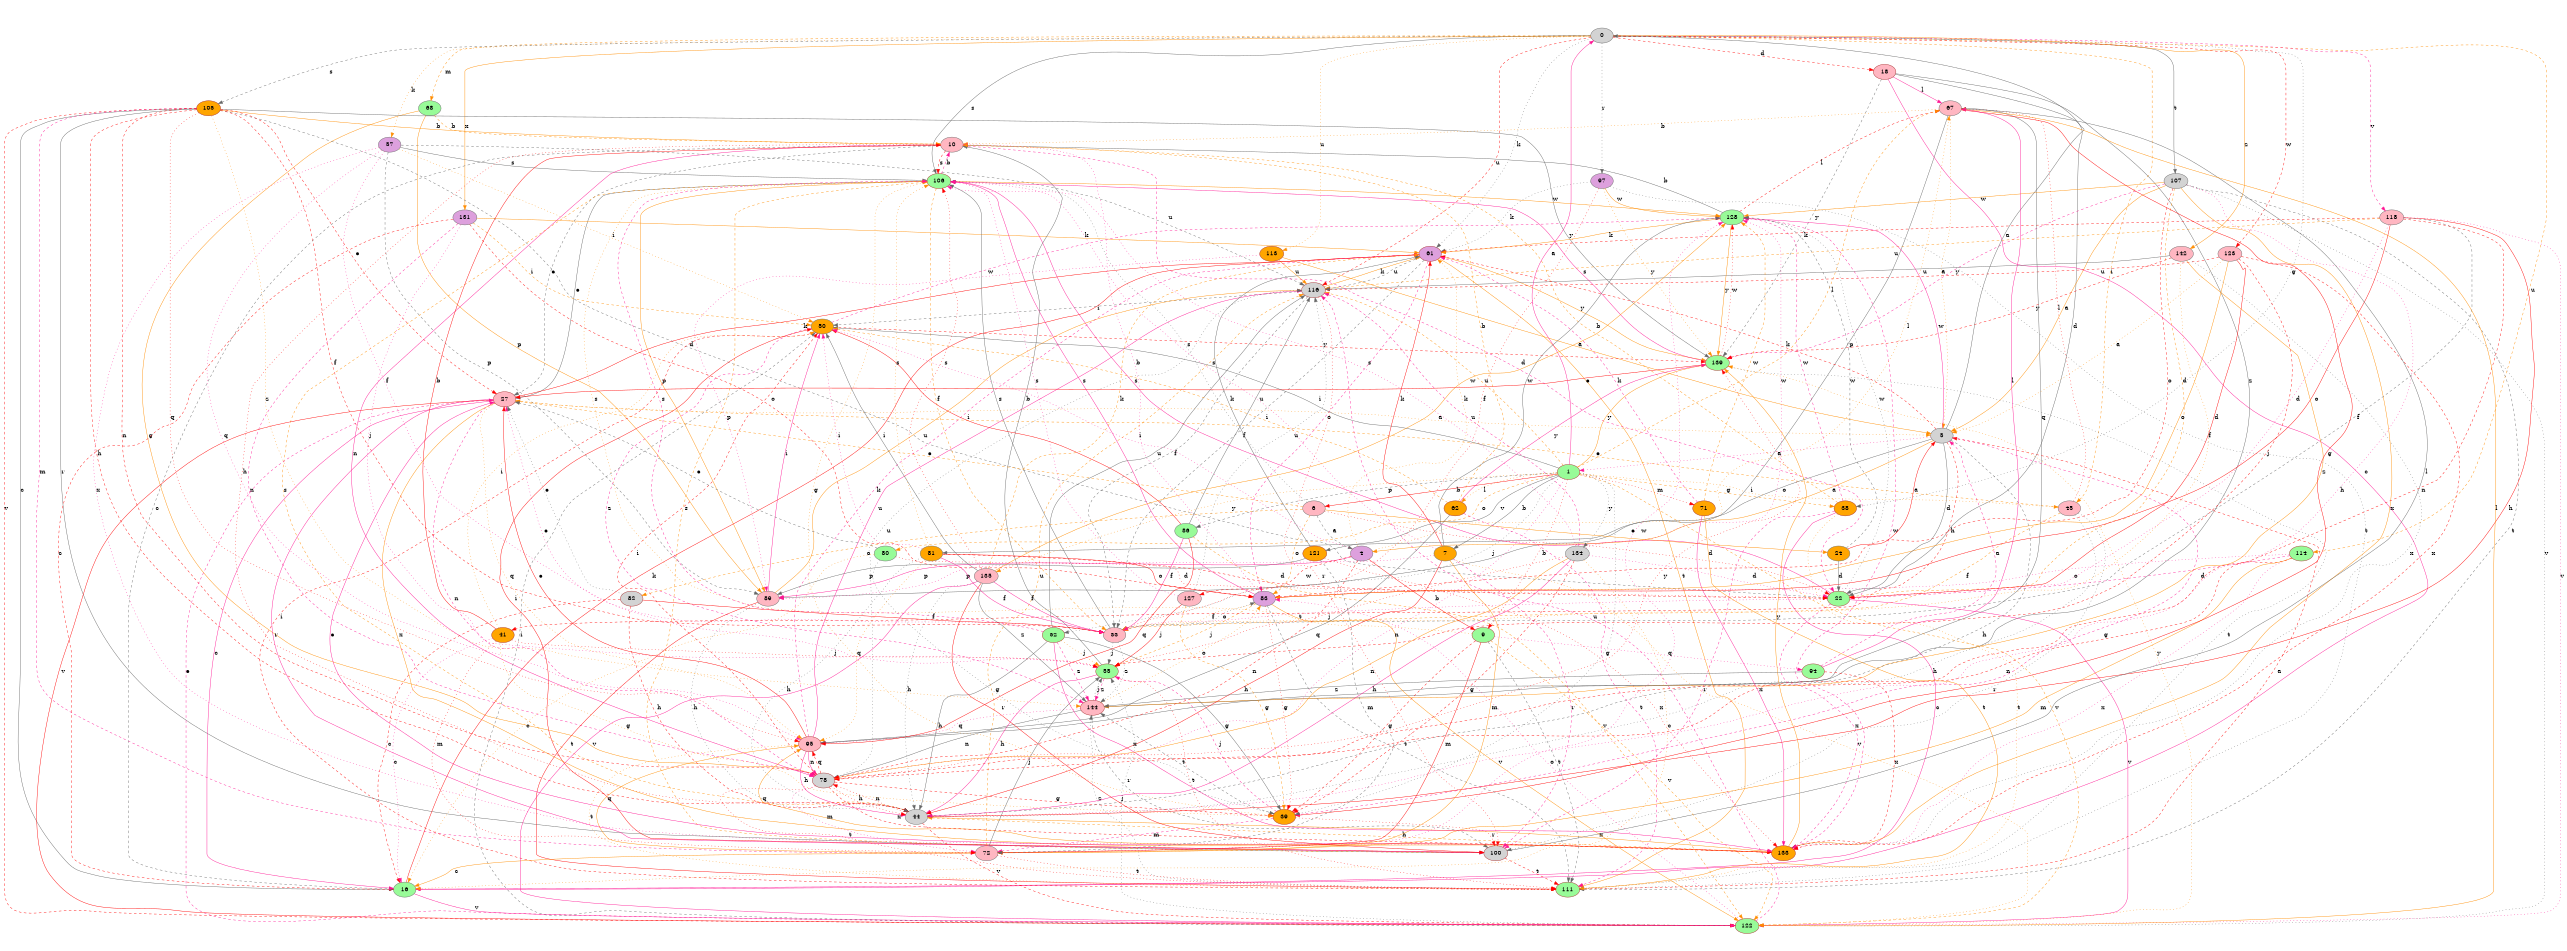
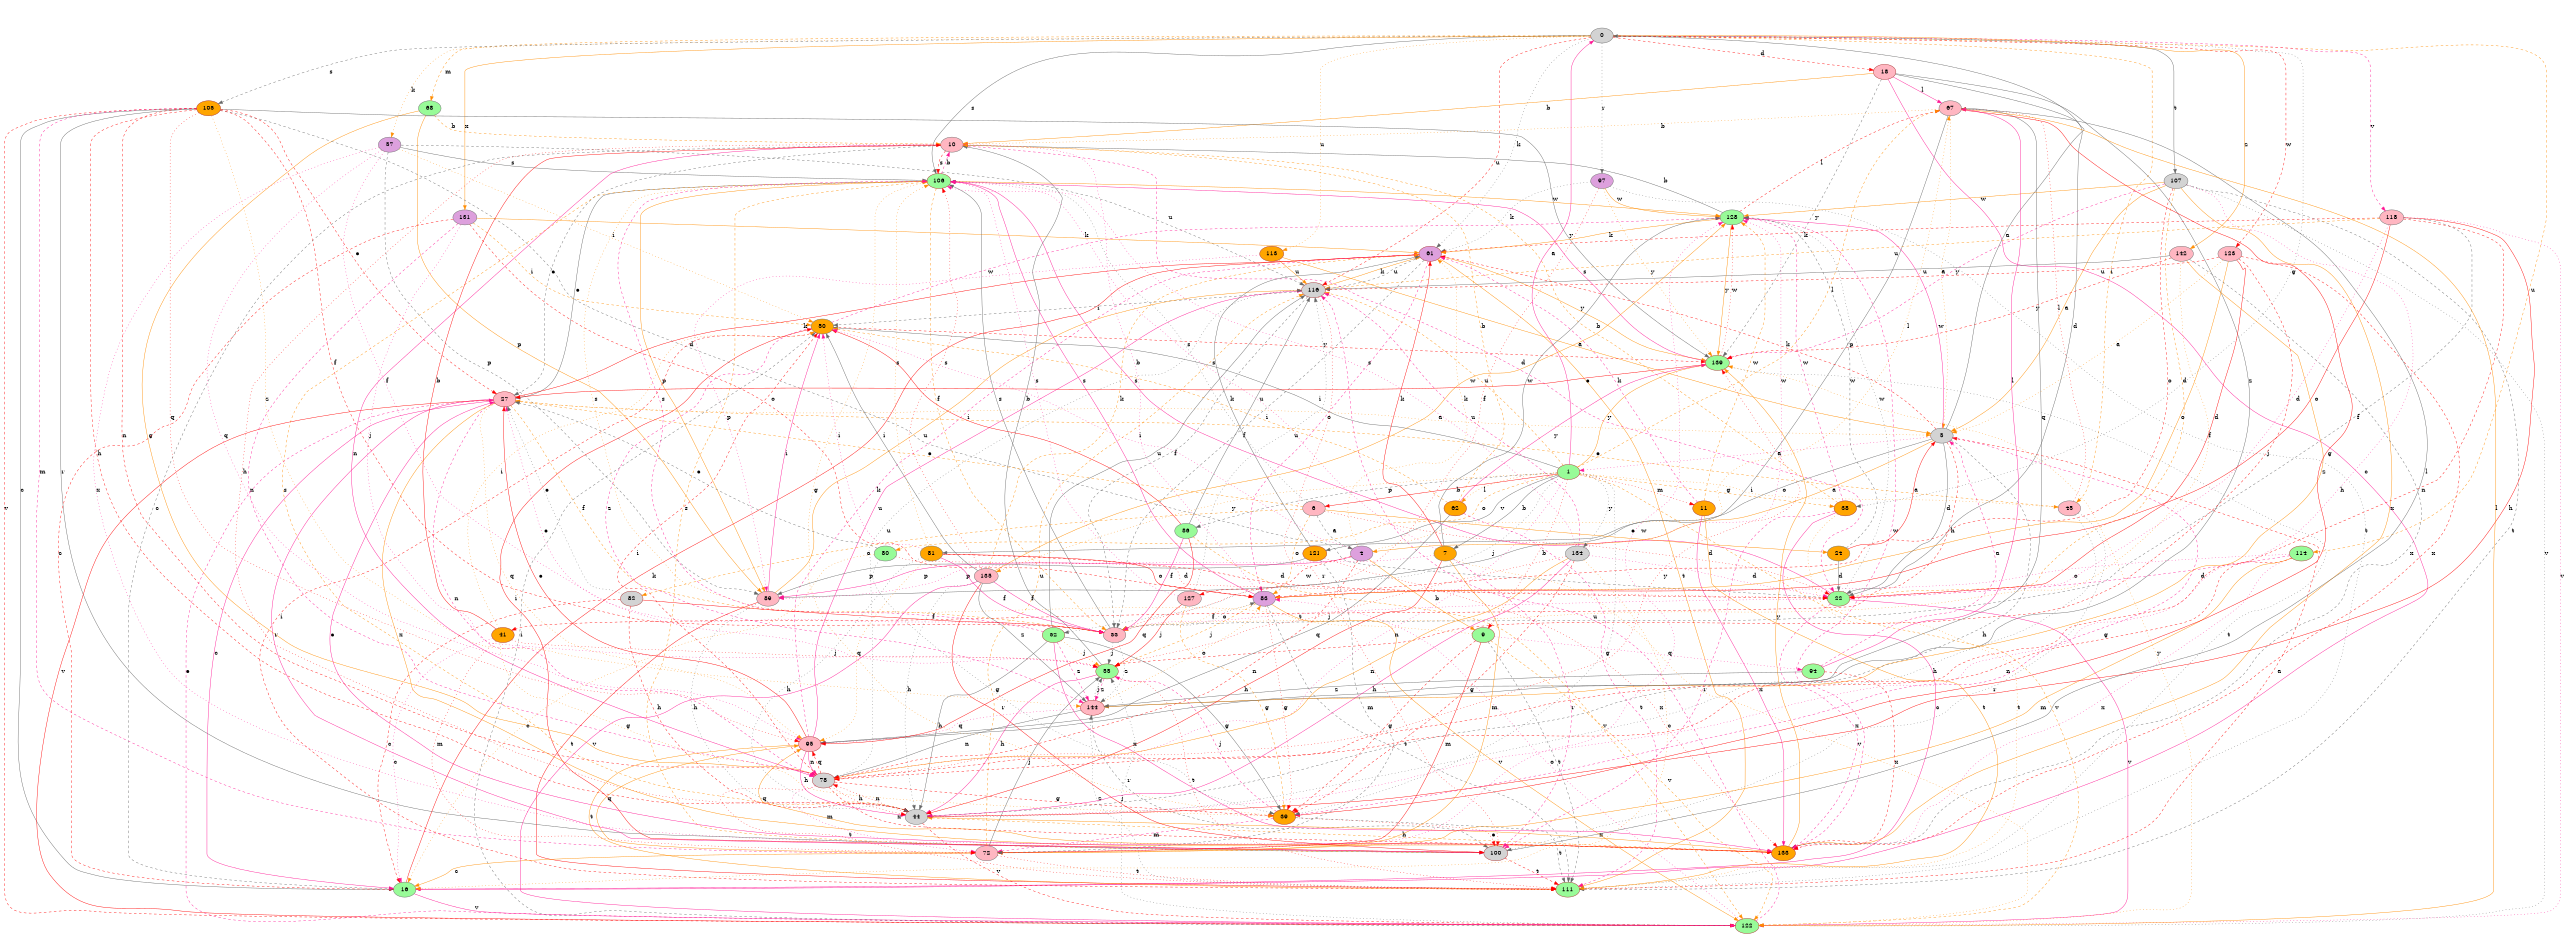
  strict digraph {
    node [color=gray40 fillcolor=lightpink style=filled]
    edge [color=darkorange style=solid]
    0 [fillcolor=lightgrey]
    18 [color=brown]
    38 [color=brown fillcolor=orange]
    45
    57 [fillcolor=plum]
    61 [color=brown fillcolor=plum]
    68 [fillcolor=palegreen]
    97 [fillcolor=plum]
    105 [color=brown fillcolor=orange]
    106 [color=brown fillcolor=palegreen]
    107 [fillcolor=lightgrey]
    113 [color=brown fillcolor=orange]
    114 [color=brown fillcolor=palegreen]
    116 [color=brown fillcolor=lightgrey]
    118
    123
    131 [fillcolor=plum]
    142
    67
    139 [color=brown fillcolor=palegreen]
    22 [color=brown fillcolor=palegreen]
    16 [fillcolor=palegreen]
    144 [color=brown]
    128 [fillcolor=palegreen]
    100 [color=brown fillcolor=lightgrey]
    111 [color=brown fillcolor=palegreen]
    10
    44 [fillcolor=lightgrey]
    27 [color=brown]
    33
    50 [fillcolor=orange]
    89
    133 [color=brown fillcolor=orange]
    95 [color=brown]
    83 [fillcolor=plum]
    78 [color=brown fillcolor=lightgrey]
    122 [color=brown fillcolor=palegreen]
    72
    39 [color=brown fillcolor=orange]
    5 [fillcolor=lightgrey]
    55 [color=brown fillcolor=palegreen]
    1 [color=brown fillcolor=palegreen]
    6
    7 [fillcolor=orange]
    9 [color=brown fillcolor=palegreen]
    52 [color=brown fillcolor=palegreen]
    62 [color=brown fillcolor=orange]
-   71 [color=brown fillcolor=orange]
+   71 [color=brown fillcolor=orange label=11]
    80 [fillcolor=palegreen]
    86 [fillcolor=palegreen]
    121 [color=brown fillcolor=orange]
    134 [fillcolor=lightgrey]
    135
    4 [fillcolor=plum]
    24 [fillcolor=orange]
    82 [color=brown fillcolor=lightgrey]
    94 [color=brown fillcolor=palegreen]
    127
    41 [color=brown fillcolor=orange]
    81 [fillcolor=orange]
    0 -> 18 [color=red label=d style=dashed]
    0 -> 38 [color=gray40 label=g style=dotted]
    0 -> 45 [label=i style=dashed]
    0 -> 57 [label=k style=dotted]
    0 -> 61 [color=gray40 label=k style=dotted]
    0 -> 68 [label=m style=dashed]
    0 -> 97 [color=gray40 label=r style=dotted]
    0 -> 105 [color=gray40 label=s style=dashed]
    0 -> 106 [color=gray40 label=s]
    0 -> 107 [color=gray40 label=t]
    0 -> 113 [label=u style=dotted]
    0 -> 114 [label=u style=dashed]
    0 -> 116 [color=red label=u style=dashed]
    0 -> 118 [color=deeppink label=v style=dashed]
    0 -> 123 [color=red label=w style=dashed]
    0 -> 131 [label=x]
    0 -> 142 [label=z]
    18 -> 67 [color=deeppink label=l]
    18 -> 139 [color=gray40 label=y style=dashed]
    18 -> 22 [color=gray40 label=d]
    18 -> 16 [color=deeppink label=c]
    18 -> 144 [color=gray40 label=z]
    38 -> 16 [color=deeppink label=c]
    38 -> 128 [color=deeppink label=w style=dashed]
    38 -> 100 [color=deeppink label=r style=dashed]
    38 -> 111 [label=t style=dotted]
    38 -> 10 [label=b style=dashed]
    45 -> 67 [color=red label=l style=dotted]
    45 -> 100 [color=gray40 label=r style=dotted]
    45 -> 44 [color=gray40 label=h style=dotted]
    45 -> 27 [label=e style=dashed]
-   45 -> 33 [label=f style=dashed]
+   27 -> 33 [label=f style=dashed]
    57 -> 106 [color=gray40 label=s]
    57 -> 116 [color=gray40 label=u style=dashed]
    57 -> 33 [color=deeppink label=f style=dotted]
    57 -> 50 [label=i style=dotted]
    57 -> 89 [color=gray40 label=p style=dashed]
    57 -> 133 [color=deeppink label=x style=dotted]
    57 -> 95 [color=deeppink label=q style=dotted]
    61 -> 116 [color=gray40 label=u style=dashed]
    61 -> 139 [label=y]
    61 -> 111 [label=t]
    61 -> 33 [color=gray40 label=f style=dashed]
    61 -> 83 [color=deeppink label=o style=dashed]
    68 -> 10 [label=b style=dashed]
    68 -> 89 [label=p]
    68 -> 78 [label=g]
    97 -> 61 [color=gray40 label=k style=dotted]
    97 -> 139 [label=y style=dotted]
    97 -> 128 [label=w]
    97 -> 111 [color=gray40 label=t style=dotted]
    97 -> 33 [color=red label=f style=dotted]
    105 -> 139 [color=gray40 label=y]
    105 -> 22 [color=gray40 label=d style=dashed]
    105 -> 16 [color=gray40 label=c]
    105 -> 144 [label=z style=dotted]
    105 -> 100 [color=gray40 label=r]
-   105 -> 10 [label=b]
+   18 -> 10 [label=b]
    105 -> 44 [color=red label=h style=dashed]
    105 -> 27 [color=red label=e style=dashed]
    105 -> 33 [color=red label=f style=dashed]
    105 -> 95 [color=red label=q style=dotted]
    105 -> 78 [color=red label=n style=dashed]
    105 -> 122 [color=red label=v style=dashed]
    105 -> 72 [color=deeppink label=m style=dashed]
    106 -> 128 [label=w]
    106 -> 10 [color=deeppink label=b style=dashed]
    106 -> 27 [color=gray40 label=e]
    106 -> 33 [label=f style=dashed]
    106 -> 89 [label=p]
    106 -> 39 [label=g style=dotted]
    107 -> 139 [color=deeppink label=y style=dashed]
    107 -> 22 [label=d style=dashed]
    107 -> 128 [label=w]
    107 -> 111 [color=gray40 label=t style=dashed]
    107 -> 44 [color=deeppink label=h style=dotted]
    107 -> 133 [label=x]
    107 -> 83 [color=red label=o style=dashed]
    107 -> 122 [color=gray40 label=v style=dotted]
    107 -> 5 [label=a]
    113 -> 116 [label=u]
    113 -> 89 [color=deeppink label=p style=dotted]
    113 -> 5 [label=a]
    114 -> 22 [color=deeppink label=d style=dashed]
    114 -> 133 [color=deeppink label=x style=dotted]
    114 -> 83 [color=deeppink label=o style=dotted]
    114 -> 78 [color=red label=n style=dashed]
    114 -> 72 [label=m]
    116 -> 61 [label=k]
    116 -> 100 [color=red label=r style=dotted]
    116 -> 33 [color=gray40 label=f style=dashed]
    116 -> 50 [color=gray40 label=i style=dashed]
    118 -> 61 [color=red label=k style=dashed]
    118 -> 116 [label=u style=dashed]
    118 -> 22 [color=deeppink label=d style=dotted]
    118 -> 44 [color=red label=h]
    118 -> 33 [color=gray40 label=f style=dashed]
    118 -> 83 [color=red label=o]
    118 -> 78 [color=red label=n style=dashed]
    118 -> 122 [color=deeppink label=v style=dotted]
    123 -> 116 [color=red label=u style=dashed]
    123 -> 22 [color=red label=d]
    123 -> 133 [color=red label=x style=dashed]
    123 -> 83 [label=o]
    123 -> 5 [label=a style=dotted]
    123 -> 55 [color=red label=j style=dashed]
    131 -> 61 [label=k]
    131 -> 16 [color=red label=c style=dashed]
    131 -> 50 [label=i style=dashed]
    131 -> 83 [color=red label=o style=dashed]
    131 -> 78 [color=deeppink label=n style=dashed]
    131 -> 55 [color=deeppink label=j style=dotted]
    142 -> 116 [color=gray40 label=u]
    142 -> 139 [color=red label=y style=dashed]
    142 -> 144 [label=z]
    142 -> 33 [label=f style=dotted]
-   142 -> 133 [color=gray40 label=x style=dotted]
+   142 -> 133 [color=gray40 label=x style=dashed]
    67 -> 10 [label=b style=dotted]
    67 -> 89 [color=gray40 label=p]
    67 -> 95 [color=gray40 label=q]
    67 -> 39 [color=red label=g]
    67 -> 5 [label=a style=dotted]
    139 -> 106 [color=deeppink label=s]
    139 -> 128 [color=red label=w style=dotted]
    139 -> 111 [color=gray40 label=t style=dotted]
    139 -> 27 [color=red label=e]
    22 -> 106 [color=deeppink label=s]
    22 -> 128 [color=gray40 label=w style=dotted]
    22 -> 33 [color=deeppink label=t style=dotted]
    22 -> 133 [color=deeppink label=x style=dashed]
    22 -> 122 [color=deeppink label=v]
    16 -> 61 [color=red label=k]
    16 -> 122 [color=deeppink label=v]
    144 -> 100 [color=gray40 label=r style=dashed]
    144 -> 95 [color=deeppink label=q style=dotted]
    144 -> 83 [label=o style=dotted]
    144 -> 78 [color=gray40 label=n]
    144 -> 55 [color=gray40 label=j style=dotted]
    128 -> 61 [label=k]
    128 -> 67 [color=red label=l style=dashed]
    128 -> 139 [label=y]
    128 -> 10 [color=gray40 label=b]
    100 -> 106 [label=s style=dashed]
    100 -> 67 [color=gray40 label=l]
    100 -> 111 [color=red label=t style=dashed]
    100 -> 50 [color=red label=i]
    111 -> 144 [color=gray40 label=z style=dotted]
    111 -> 5 [color=red label=a style=dashed]
    10 -> 106 [color=red label=s style=dashed]
    10 -> 22 [color=deeppink label=d style=dashed]
    10 -> 16 [color=gray40 label=c style=dashed]
    10 -> 44 [color=red label=h style=dotted]
    10 -> 27 [color=gray40 label=e style=dashed]
    10 -> 78 [color=deeppink label=n]
    44 -> 106 [label=s style=dashed]
    44 -> 133 [label=x]
    44 -> 78 [color=red label=n style=dotted]
    44 -> 122 [color=red label=v style=dashed]
    27 -> 61 [color=red label=k]
    27 -> 16 [color=deeppink label=c]
    27 -> 100 [color=deeppink label=r]
    27 -> 133 [label=x]
    27 -> 95 [label=q style=dotted]
    27 -> 78 [color=deeppink label=n style=dashed]
    27 -> 122 [color=red label=v]
    27 -> 5 [label=a style=dotted]
    33 -> 106 [color=gray40 label=s]
    33 -> 144 [color=gray40 label=z style=dotted]
    33 -> 83 [color=gray40 label=o style=dotted]
    33 -> 55 [color=gray40 label=j style=dotted]
    50 -> 139 [color=red label=y style=dashed]
    50 -> 144 [color=deeppink label=z style=dashed]
    50 -> 128 [color=deeppink label=w style=dashed]
    50 -> 111 [color=red label=i style=dashed]
    89 -> 116 [label=u]
    89 -> 111 [color=red label=t]
    89 -> 44 [color=gray40 label=h style=dotted]
    89 -> 50 [color=deeppink label=i]
    133 -> 139 [label=y]
    133 -> 128 [color=deeppink label=w style=dashed]
    133 -> 44 [label=h style=dashed]
    133 -> 27 [color=deeppink label=e]
    133 -> 95 [label=q]
    95 -> 61 [color=deeppink label=k style=dashed]
    95 -> 116 [color=deeppink label=u]
-   95 -> 111 [label=t style=dotted]
+   95 -> 111 [label=t]
    95 -> 44 [color=deeppink label=h]
    95 -> 27 [color=red label=e]
    95 -> 78 [color=deeppink label=n]
    83 -> 106 [color=deeppink label=s]
    83 -> 111 [color=gray40 label=t style=dashed]
    83 -> 10 [color=deeppink label=b style=dotted]
    83 -> 33 [label=f style=dotted]
    83 -> 122 [label=v]
    83 -> 39 [color=red label=g style=dotted]
    83 -> 55 [label=j style=dashed]
    78 -> 116 [color=gray40 label=u style=dotted]
    78 -> 139 [color=red label=y style=dotted]
    78 -> 111 [color=red label=t style=dotted]
    78 -> 44 [color=red label=h style=dotted]
    78 -> 50 [color=red label=i style=dashed]
    78 -> 133 [color=red label=x style=dashed]
    78 -> 95 [color=red label=q style=dashed]
    78 -> 72 [color=deeppink label=m style=dotted]
    78 -> 39 [color=red label=g style=dashed]
    122 -> 116 [color=deeppink label=u style=dashed]
    122 -> 67 [label=l]
    122 -> 139 [label=y style=dotted]
    122 -> 27 [color=deeppink label=e style=dashed]
    122 -> 50 [color=gray40 label=i style=dashed]
    122 -> 83 [color=deeppink label=o style=dotted]
    122 -> 55 [color=gray40 label=j style=dotted]
    72 -> 116 [label=u style=dashed]
    72 -> 16 [label=c]
    72 -> 128 [color=deeppink label=w style=dotted]
    72 -> 111 [color=red label=t style=dotted]
    72 -> 95 [label=q]
    72 -> 55 [color=gray40 label=j]
-   39 -> 100 [color=red label=r style=dotted]
-   39 -> 144 [color=gray40 label=t style=dashed]
+   39 -> 100 [color=red label=e style=dotted]
+   39 -> 111 [color=gray40 label=t style=dashed]
    39 -> 72 [color=deeppink label=m style=dashed]
    39 -> 55 [color=deeppink label=j style=dashed]
    5 -> 0 [color=gray40 label=a]
    5 -> 61 [color=red label=k style=dashed]
    5 -> 22 [color=gray40 label=d]
    5 -> 128 [color=deeppink label=w]
    5 -> 44 [color=gray40 label=h style=dashed]
    5 -> 39 [color=deeppink label=g style=dashed]
    5 -> 1 [color=deeppink label=a style=dotted]
    5 -> 4 [label=a]
    5 -> 41 [color=red label=h style=dashed]
    5 -> 81 [color=gray40 label=o]
    55 -> 144 [color=deeppink label=z style=dashed]
    55 -> 111 [color=red label=t style=dotted]
    55 -> 10 [color=gray40 label=b]
    55 -> 44 [color=deeppink label=h]
    55 -> 27 [color=deeppink label=e style=dotted]
    1 -> 0 [color=deeppink label=a]
    1 -> 38 [label=g style=dashed]
    1 -> 45 [label=i style=dotted]
    1 -> 116 [label=u style=dashed]
    1 -> 67 [label=l style=dashed]
    1 -> 139 [label=y]
    1 -> 50 [color=gray40 label=i]
    1 -> 78 [color=deeppink label=n style=dotted]
    1 -> 122 [label=v style=dashed]
    1 -> 39 [color=gray40 label=g style=dotted]
    1 -> 6 [color=red label=b]
    1 -> 7 [color=gray40 label=b]
    1 -> 9 [color=red label=b style=dotted]
    1 -> 52 [color=gray40 label=j style=dotted]
    1 -> 62 [label=l style=dotted]
    1 -> 71 [color=red label=m style=dotted]
    1 -> 80 [label=o style=dashed]
    1 -> 86 [color=gray40 label=p style=dashed]
    1 -> 121 [color=gray40 label=v]
    1 -> 134 [color=gray40 label=y style=dotted]
    1 -> 135 [label=y style=dotted]
    6 -> 106 [color=gray40 label=s style=dotted]
    6 -> 22 [color=red label=d style=dotted]
    6 -> 27 [label=e style=dashed]
    6 -> 83 [label=o style=dashed]
    6 -> 4 [color=gray40 label=a style=dashed]
    6 -> 24 [label=e]
    6 -> 82 [label=o style=dashed]
    7 -> 61 [color=red label=k]
    7 -> 106 [color=deeppink label=s style=dotted]
    7 -> 128 [color=gray40 label=w]
    7 -> 100 [color=deeppink label=r style=dashed]
    7 -> 44 [color=red label=h]
    7 -> 89 [color=deeppink label=p style=dotted]
    7 -> 122 [label=v style=dotted]
    7 -> 72 [label=m]
    9 -> 106 [label=s style=dotted]
    9 -> 111 [color=gray40 label=t style=dashed]
    9 -> 122 [label=v style=dashed]
    9 -> 72 [color=red label=m]
    9 -> 39 [color=red label=g style=dashed]
    9 -> 94 [color=deeppink label=q style=dotted]
    52 -> 106 [color=deeppink label=s style=dashed]
    52 -> 116 [color=gray40 label=u]
    52 -> 144 [color=deeppink label=z style=dashed]
    52 -> 44 [color=gray40 label=h]
    52 -> 133 [color=deeppink label=x]
    52 -> 39 [color=gray40 label=g]
    52 -> 55 [label=j style=dotted]
    62 -> 139 [color=deeppink label=y]
    62 -> 111 [color=deeppink label=t style=dashed]
    62 -> 10 [label=b style=dashed]
    62 -> 50 [label=i style=dashed]
    62 -> 95 [color=gray40 label=q]
    71 -> 61 [color=deeppink label=k style=dashed]
    71 -> 128 [label=w style=dashed]
    71 -> 111 [label=t]
    71 -> 133 [color=deeppink label=x]
    80 -> 22 [color=red label=d style=dotted]
    80 -> 16 [label=c style=dotted]
    80 -> 27 [color=gray40 label=e style=dashed]
    80 -> 39 [color=gray40 label=g style=dotted]
    86 -> 116 [color=gray40 label=u]
    86 -> 33 [color=deeppink label=f]
    86 -> 50 [color=red label=i]
    86 -> 95 [color=red label=q]
    86 -> 122 [label=v style=dashed]
    121 -> 61 [color=gray40 label=k]
    121 -> 89 [color=gray40 label=p]
    121 -> 133 [color=red label=x style=dotted]
    121 -> 72 [color=gray40 label=m style=dashed]
    134 -> 106 [color=deeppink label=s style=dotted]
    134 -> 116 [color=deeppink label=u style=dashed]
    134 -> 22 [color=deeppink label=d style=dotted]
    134 -> 16 [label=c style=dotted]
    134 -> 128 [color=deeppink label=w style=dotted]
    134 -> 44 [color=deeppink label=h]
    134 -> 78 [label=n]
    134 -> 39 [color=red label=g style=dashed]
    134 -> 55 [color=red label=j style=dotted]
    135 -> 61 [label=k style=dashed]
    135 -> 106 [color=red label=s style=dotted]
    135 -> 144 [color=gray40 label=z]
    135 -> 128 [label=w]
    135 -> 100 [color=red label=r]
    135 -> 44 [color=gray40 label=h style=dotted]
    135 -> 33 [color=deeppink label=f]
    135 -> 50 [color=gray40 label=i]
    135 -> 122 [color=deeppink label=v]
    4 -> 61 [label=k style=dotted]
    4 -> 67 [label=l style=dotted]
    4 -> 50 [color=deeppink label=i style=dotted]
    4 -> 89 [color=deeppink label=p]
    4 -> 78 [color=red label=n style=dashed]
-   4 -> 9 [color=red label=b]
+   4 -> 9 [label=b]
    4 -> 127 [color=red label=w style=dashed]
    24 -> 22 [color=gray40 label=d]
    24 -> 128 [color=gray40 label=w style=dashed]
    24 -> 5 [color=red label=a]
    82 -> 16 [color=red label=c style=dashed]
    82 -> 44 [color=red label=h style=dashed]
    82 -> 27 [color=gray40 label=e style=dotted]
    82 -> 33 [color=red label=f]
    94 -> 67 [color=deeppink label=l]
    94 -> 144 [color=gray40 label=z]
    94 -> 133 [color=red label=x style=dashed]
    94 -> 5 [color=deeppink label=a style=dashed]
    127 -> 106 [color=deeppink label=s style=dotted]
    127 -> 116 [color=gray40 label=u style=dotted]
    127 -> 39 [label=g style=dashed]
    127 -> 55 [color=red label=j]
    41 -> 16 [color=deeppink label=c style=dotted]
    41 -> 10 [color=red label=b]
    41 -> 50 [label=i style=dotted]
    41 -> 72 [color=red label=m style=dotted]
    41 -> 39 [label=g style=dotted]
    41 -> 55 [color=red label=j style=dotted]
    81 -> 106 [label=s style=dotted]
    81 -> 22 [color=red label=d style=dashed]
    81 -> 44 [color=gray40 label=h style=dotted]
    81 -> 33 [color=deeppink label=f]
    81 -> 50 [color=deeppink label=i style=dotted]
    81 -> 95 [label=q style=dotted]
    81 -> 83 [color=red label=o]
  }
